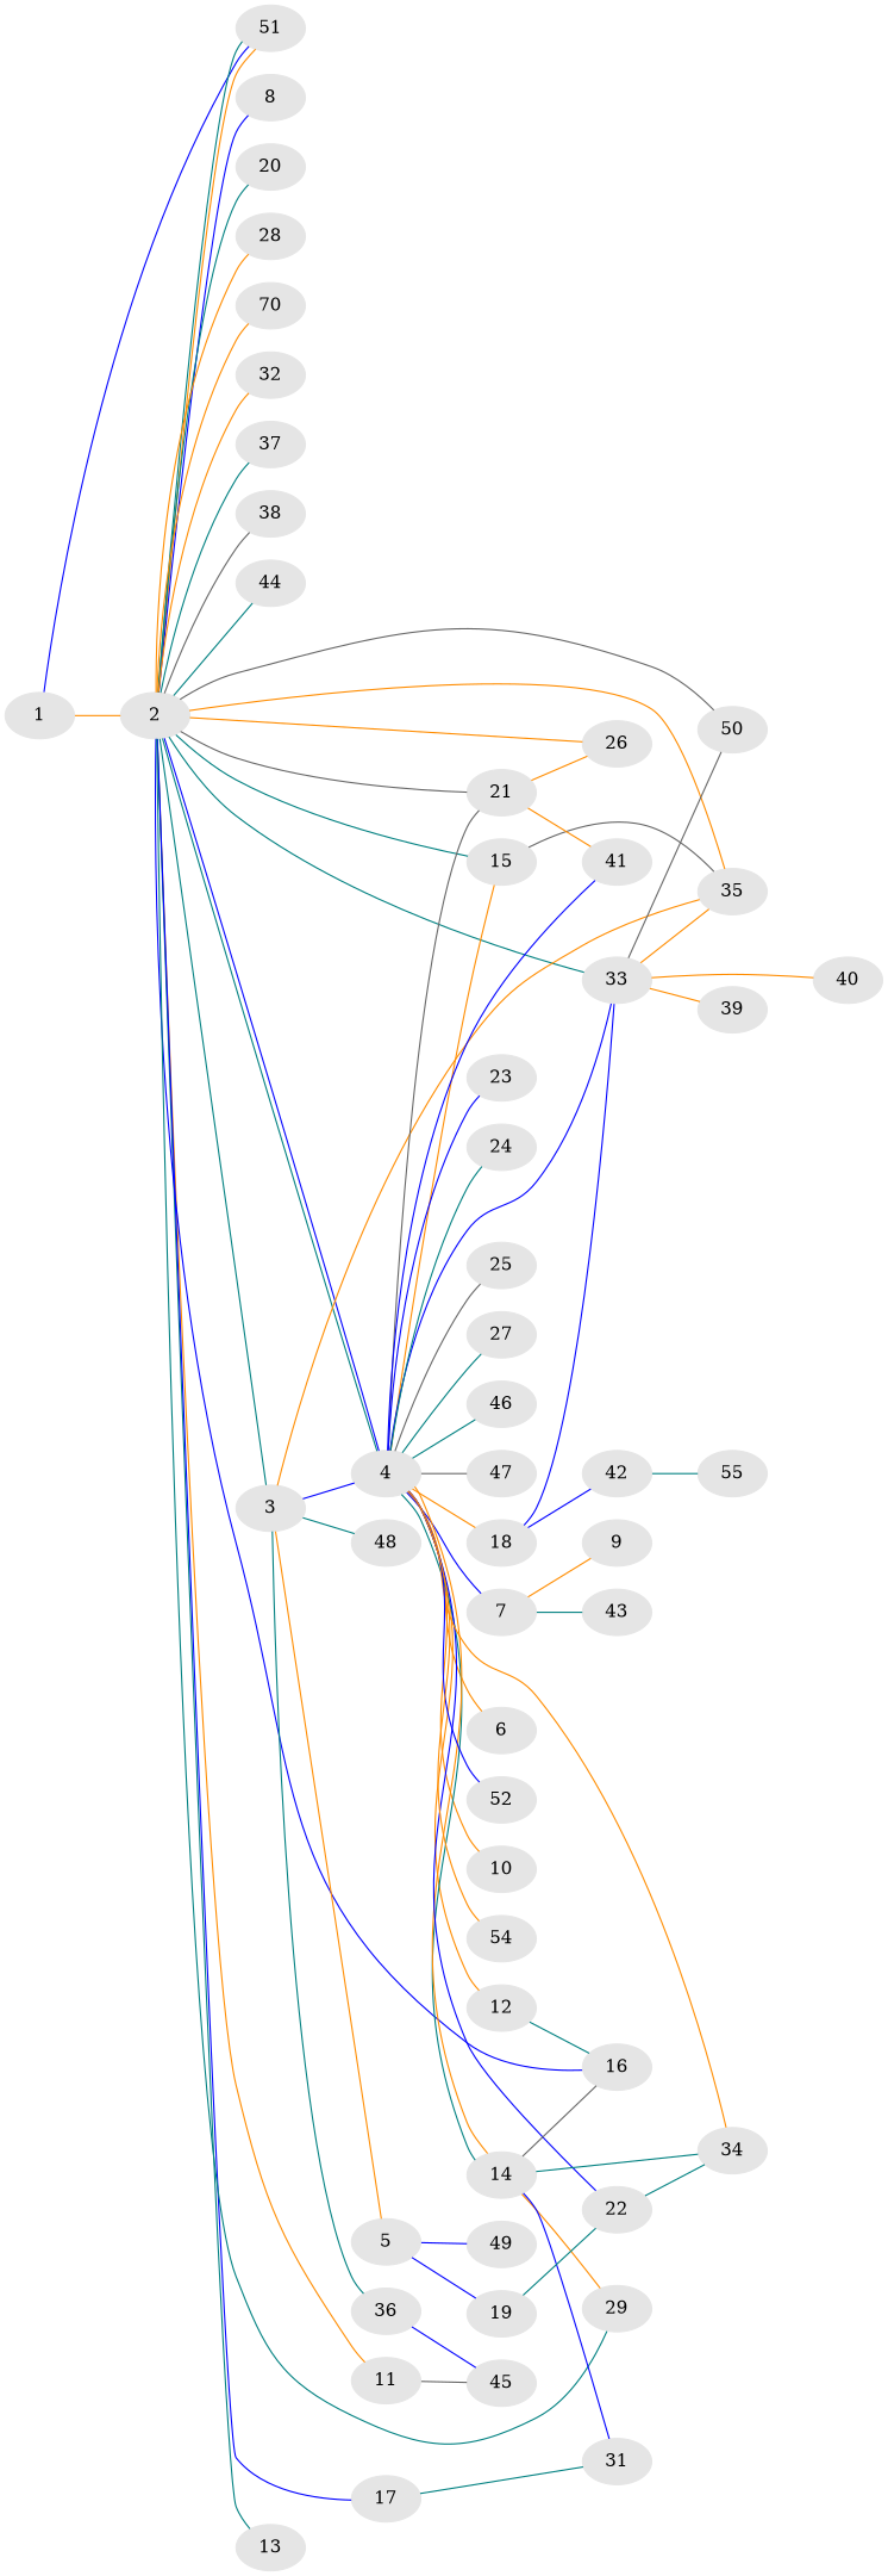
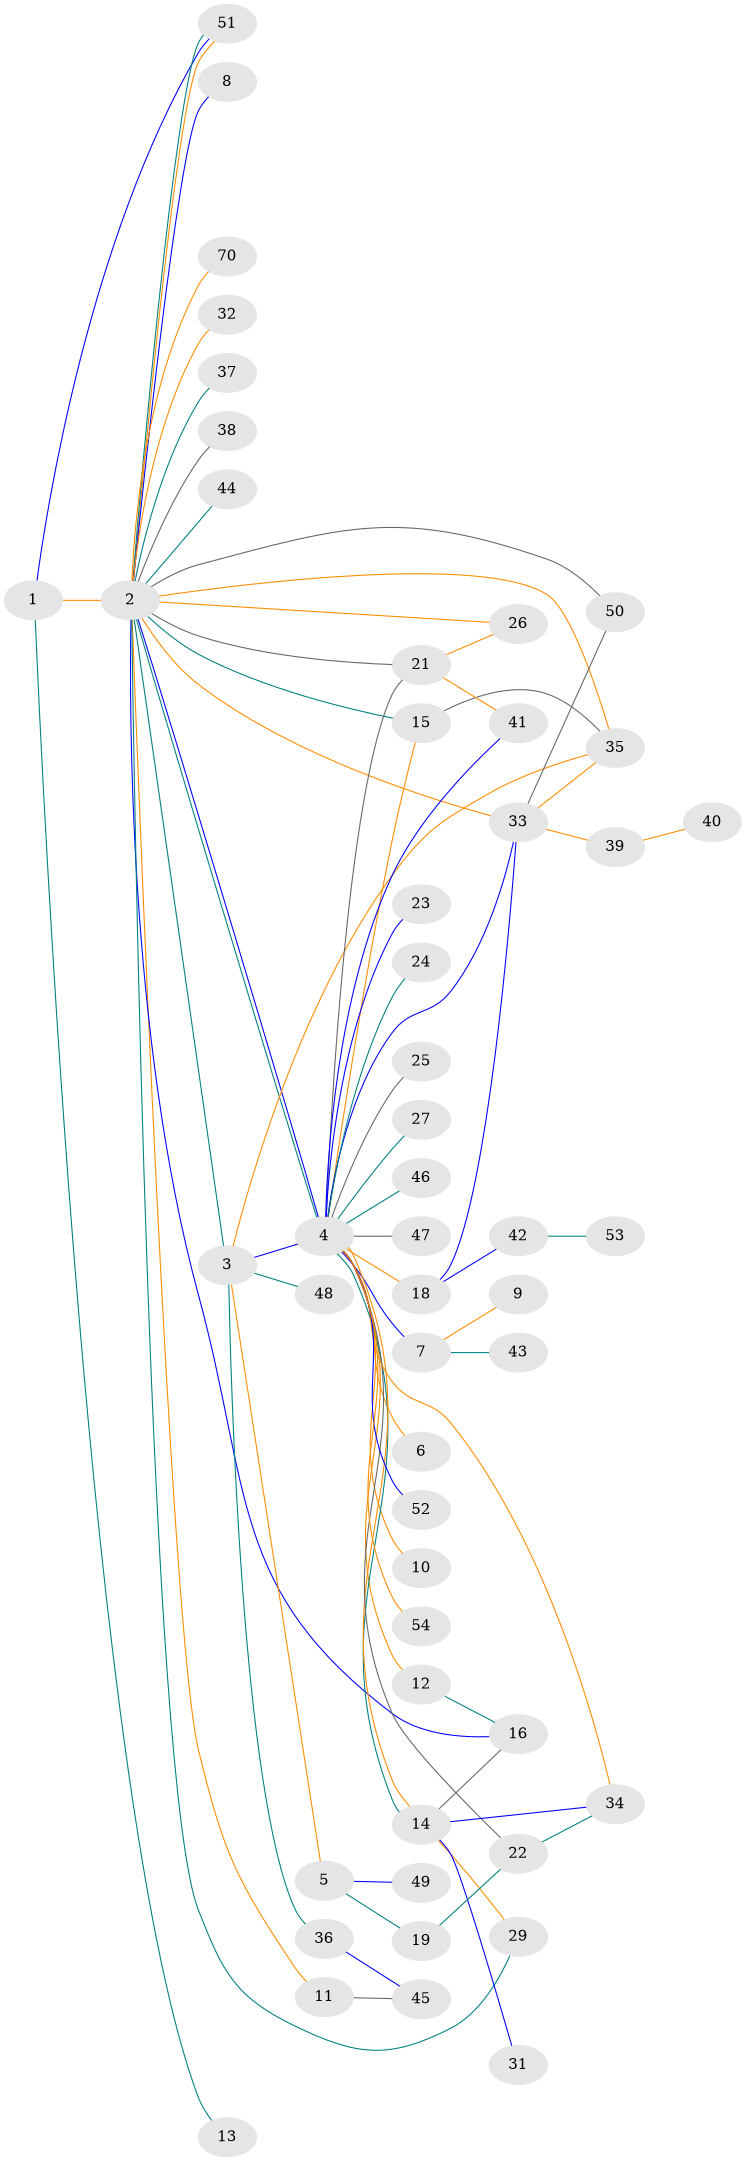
  graph {
    rankdir=LR
    node [color=gray90 style=filled]
    edge [color=darkorange]
    1
    2
    51
    3
    4
    8
    11
    13
    15
    16
-   17
-   20
    21
    26
-   28
    29
    n17 [label=70]
    32
    33
    35
    37
    38
    44
    50
    5
    36
    48
    6
    7
    10
    12
    14
    18
    22
    23
    24
    25
    27
    34
    41
    46
    47
    52
    54
    45
    31
    39
    40
    19
    49
    9
    43
    42
-   53 [label=55]
+   53
    1 -- 2
    1 -- 51 [color=blue]
    2 -- 51
    2 -- 51 [color=teal]
    2 -- 3 [color=teal]
    2 -- 4 [color=teal]
    2 -- 4 [color=blue]
    2 -- 8 [color=blue]
    2 -- 11
-   2 -- 13 [color=teal]
+   1 -- 13 [color=teal]
    2 -- 15 [color=teal]
    2 -- 16 [color=blue]
-   2 -- 17 [color=blue]
-   2 -- 20 [color=teal]
    2 -- 21 [color=gray40]
    2 -- 26
-   2 -- 28
    2 -- 29 [color=teal]
    2 -- n17
    2 -- 32
-   2 -- 33 [color=teal]
+   2 -- 33
    2 -- 35
    2 -- 37 [color=teal]
    2 -- 38 [color=gray40]
    2 -- 44 [color=teal]
    2 -- 50 [color=gray40]
    3 -- 4 [color=blue]
    3 -- 35
    3 -- 5
    3 -- 36 [color=teal]
    3 -- 48 [color=teal]
    4 -- 15
    4 -- 21 [color=gray40]
    4 -- 33 [color=blue]
    4 -- 6
    4 -- 7 [color=blue]
    4 -- 10
    4 -- 12
    4 -- 14 [color=teal]
    4 -- 14
    4 -- 18
-   4 -- 22 [color=blue]
+   4 -- 22 [color=gray40]
    4 -- 23 [color=blue]
    4 -- 24 [color=teal]
    4 -- 25 [color=gray40]
    4 -- 27 [color=teal]
    4 -- 34
    4 -- 41 [color=blue]
    4 -- 46 [color=teal]
    4 -- 47 [color=gray40]
    4 -- 52 [color=blue]
    4 -- 54
    11 -- 45 [color=gray40]
    15 -- 35 [color=gray40]
-   17 -- 31 [color=teal]
    21 -- 26
    21 -- 41
    33 -- 35
    33 -- 50 [color=gray40]
    33 -- 39
-   33 -- 40
-   5 -- 19 [color=blue]
+   39 -- 40
+   5 -- 19 [color=teal]
    5 -- 49 [color=blue]
    36 -- 45 [color=blue]
    7 -- 9
    7 -- 43 [color=teal]
    12 -- 16 [color=teal]
    14 -- 16 [color=gray40]
    14 -- 29
-   14 -- 34 [color=teal]
+   14 -- 34 [color=blue]
    14 -- 31 [color=blue]
    18 -- 33 [color=blue]
    18 -- 42 [color=blue]
    22 -- 34 [color=teal]
    19 -- 22 [color=teal]
    42 -- 53 [color=teal]
  }
